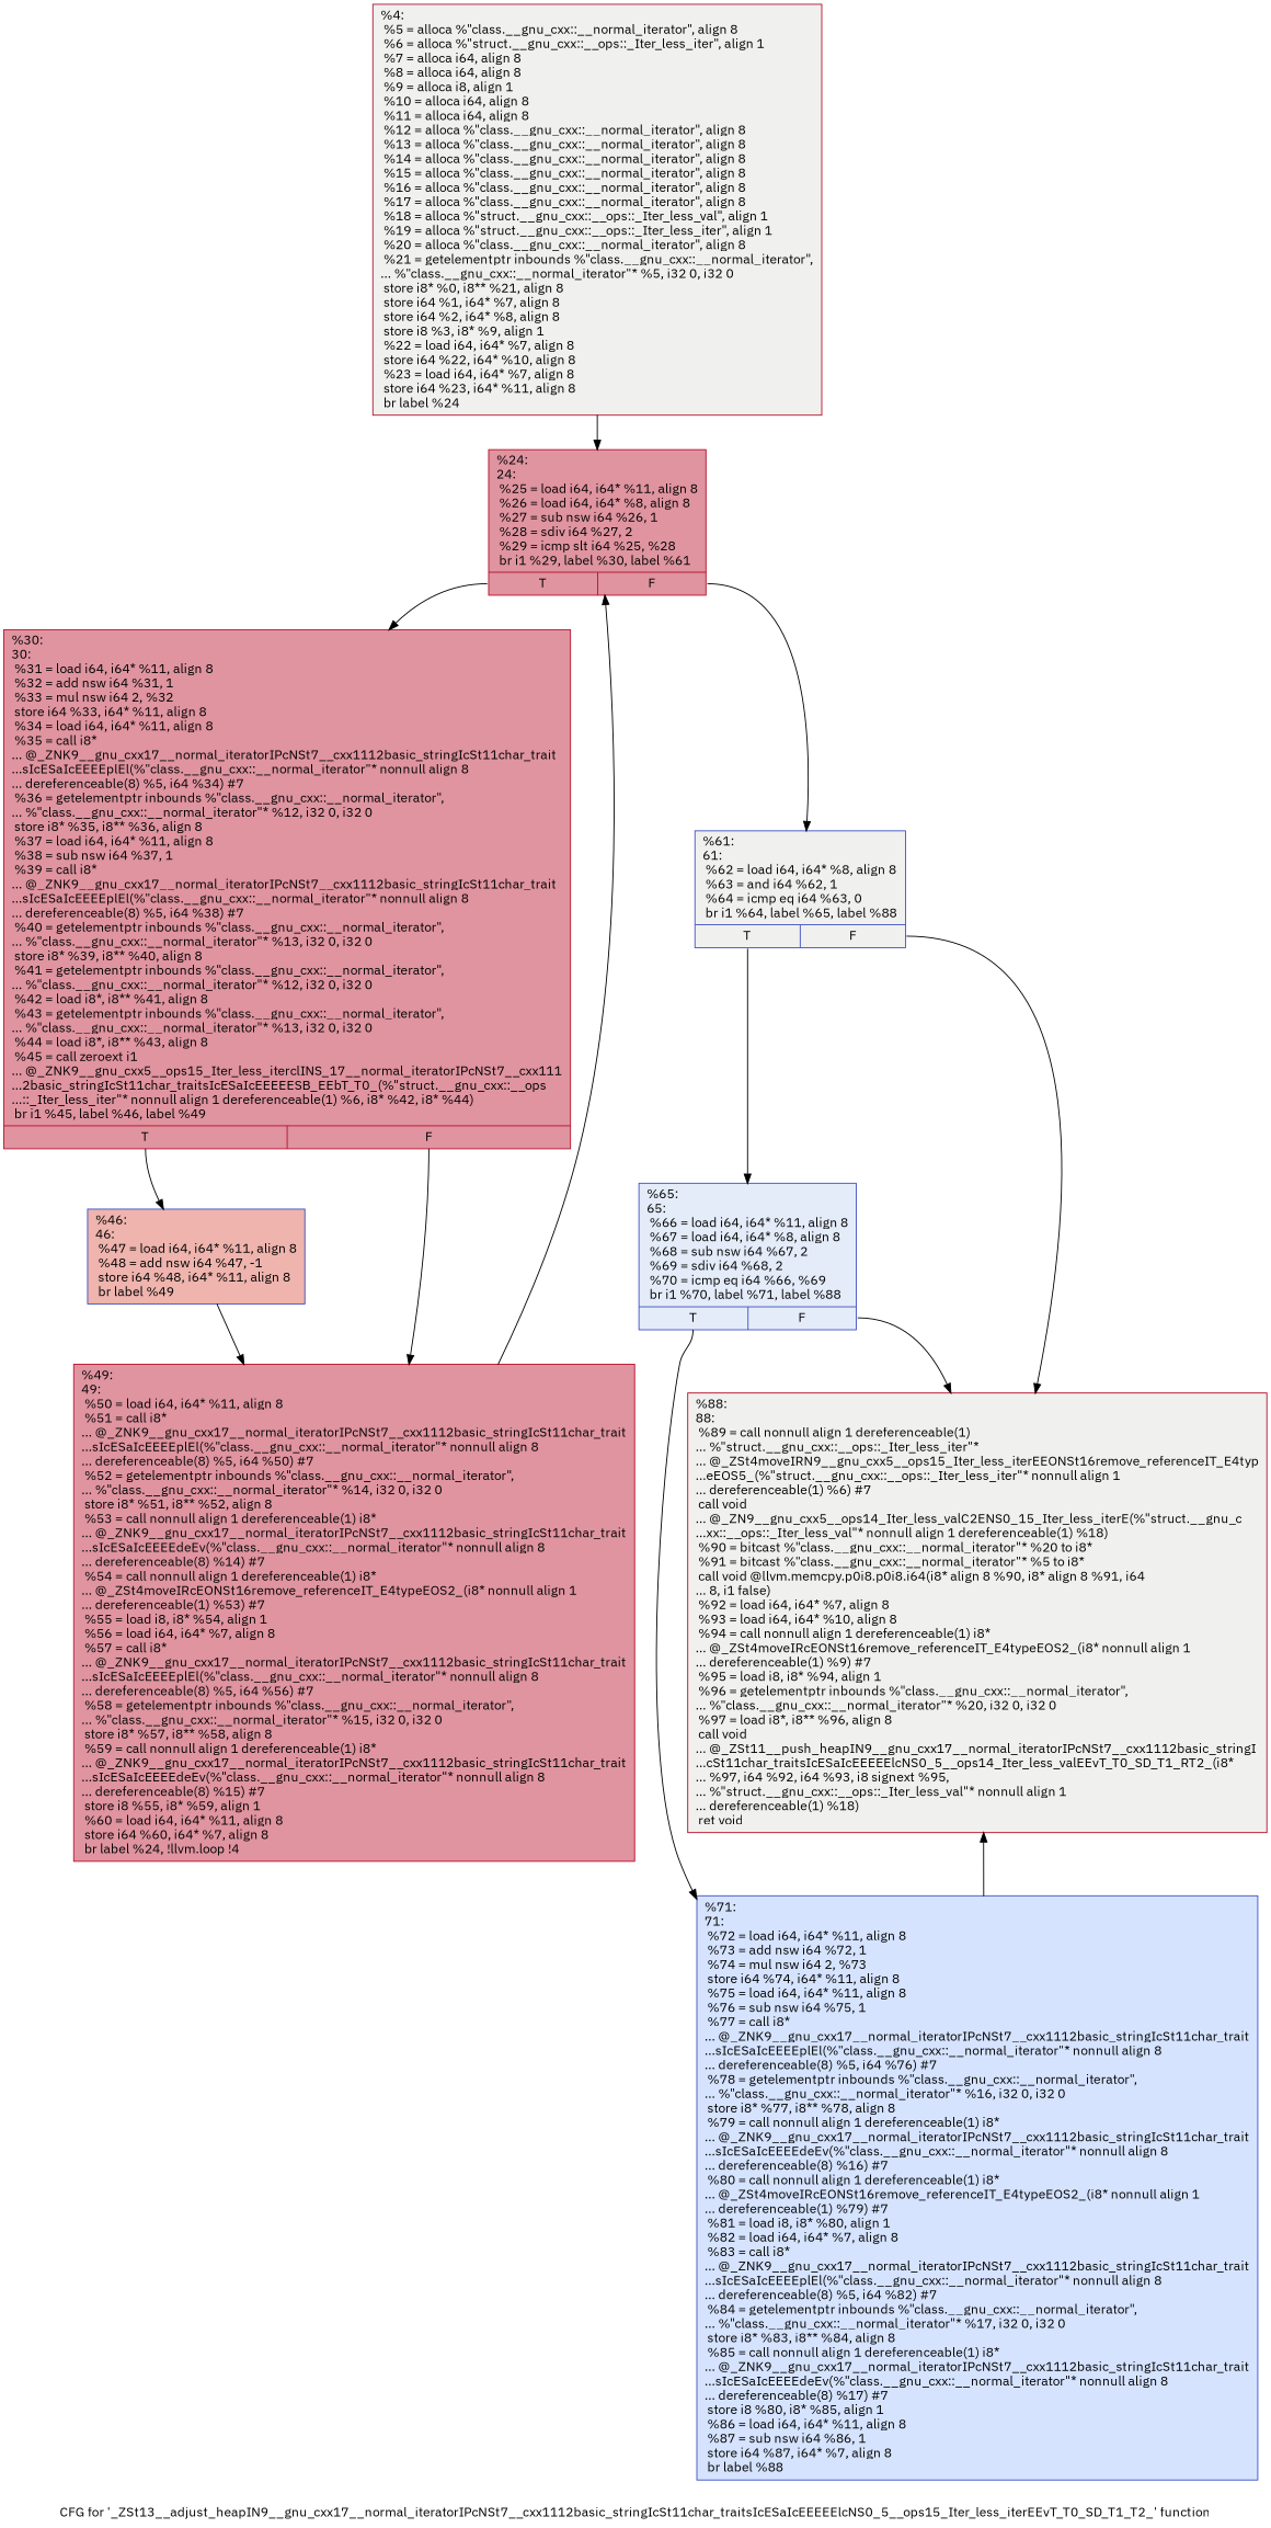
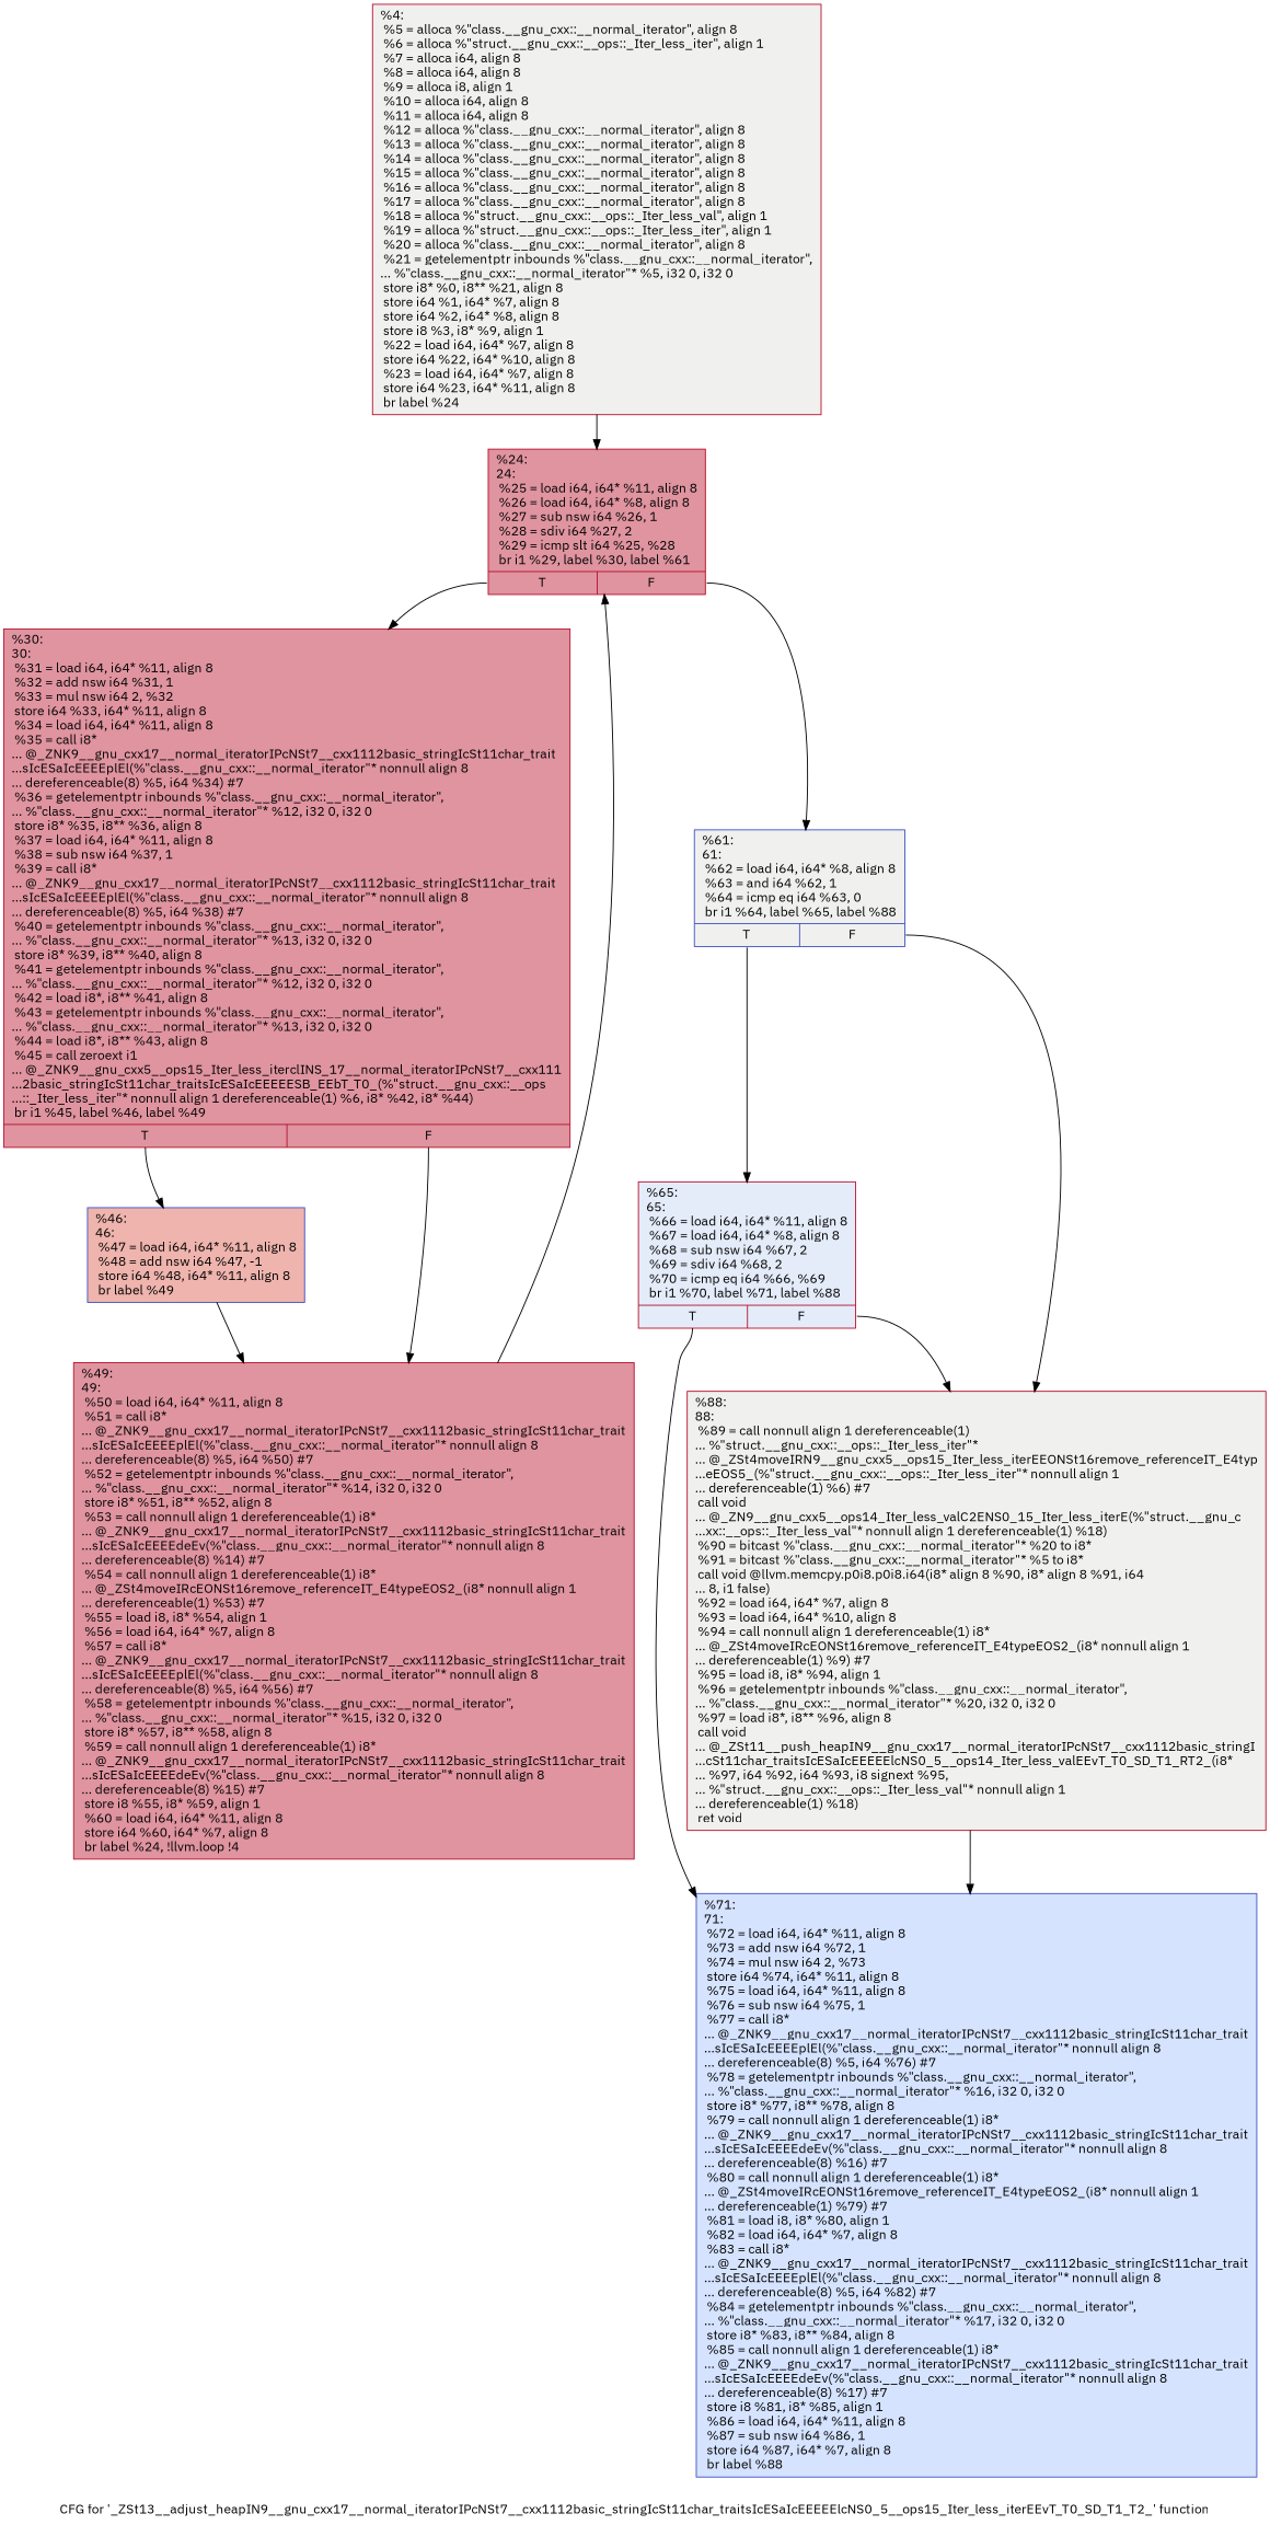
  digraph {
    fontname="IBM Plex Sans"
    label="CFG for '_ZSt13__adjust_heapIN9__gnu_cxx17__normal_iteratorIPcNSt7__cxx1112basic_stringIcSt11char_traitsIcESaIcEEEEElcNS0_5__ops15_Iter_less_iterEEvT_T0_SD_T1_T2_' function"
    node [color="#b70d28ff" fillcolor="#dedcdb70" fontname="IBM Plex Sans" shape=record style=filled]
    edge [fontname="IBM Plex Sans"]
    n1 [label="{%4:\l  %5 = alloca %\"class.__gnu_cxx::__normal_iterator\", align 8\l  %6 = alloca %\"struct.__gnu_cxx::__ops::_Iter_less_iter\", align 1\l  %7 = alloca i64, align 8\l  %8 = alloca i64, align 8\l  %9 = alloca i8, align 1\l  %10 = alloca i64, align 8\l  %11 = alloca i64, align 8\l  %12 = alloca %\"class.__gnu_cxx::__normal_iterator\", align 8\l  %13 = alloca %\"class.__gnu_cxx::__normal_iterator\", align 8\l  %14 = alloca %\"class.__gnu_cxx::__normal_iterator\", align 8\l  %15 = alloca %\"class.__gnu_cxx::__normal_iterator\", align 8\l  %16 = alloca %\"class.__gnu_cxx::__normal_iterator\", align 8\l  %17 = alloca %\"class.__gnu_cxx::__normal_iterator\", align 8\l  %18 = alloca %\"struct.__gnu_cxx::__ops::_Iter_less_val\", align 1\l  %19 = alloca %\"struct.__gnu_cxx::__ops::_Iter_less_iter\", align 1\l  %20 = alloca %\"class.__gnu_cxx::__normal_iterator\", align 8\l  %21 = getelementptr inbounds %\"class.__gnu_cxx::__normal_iterator\",\l... %\"class.__gnu_cxx::__normal_iterator\"* %5, i32 0, i32 0\l  store i8* %0, i8** %21, align 8\l  store i64 %1, i64* %7, align 8\l  store i64 %2, i64* %8, align 8\l  store i8 %3, i8* %9, align 1\l  %22 = load i64, i64* %7, align 8\l  store i64 %22, i64* %10, align 8\l  %23 = load i64, i64* %7, align 8\l  store i64 %23, i64* %11, align 8\l  br label %24\l}"]
    n2 [fillcolor="#b70d2870" label="{%24:\l24:                                               \l  %25 = load i64, i64* %11, align 8\l  %26 = load i64, i64* %8, align 8\l  %27 = sub nsw i64 %26, 1\l  %28 = sdiv i64 %27, 2\l  %29 = icmp slt i64 %25, %28\l  br i1 %29, label %30, label %61\l|{<s0>T|<s1>F}}"]
    n3 [fillcolor="#b70d2870" label="{%30:\l30:                                               \l  %31 = load i64, i64* %11, align 8\l  %32 = add nsw i64 %31, 1\l  %33 = mul nsw i64 2, %32\l  store i64 %33, i64* %11, align 8\l  %34 = load i64, i64* %11, align 8\l  %35 = call i8*\l... @_ZNK9__gnu_cxx17__normal_iteratorIPcNSt7__cxx1112basic_stringIcSt11char_trait\l...sIcESaIcEEEEplEl(%\"class.__gnu_cxx::__normal_iterator\"* nonnull align 8\l... dereferenceable(8) %5, i64 %34) #7\l  %36 = getelementptr inbounds %\"class.__gnu_cxx::__normal_iterator\",\l... %\"class.__gnu_cxx::__normal_iterator\"* %12, i32 0, i32 0\l  store i8* %35, i8** %36, align 8\l  %37 = load i64, i64* %11, align 8\l  %38 = sub nsw i64 %37, 1\l  %39 = call i8*\l... @_ZNK9__gnu_cxx17__normal_iteratorIPcNSt7__cxx1112basic_stringIcSt11char_trait\l...sIcESaIcEEEEplEl(%\"class.__gnu_cxx::__normal_iterator\"* nonnull align 8\l... dereferenceable(8) %5, i64 %38) #7\l  %40 = getelementptr inbounds %\"class.__gnu_cxx::__normal_iterator\",\l... %\"class.__gnu_cxx::__normal_iterator\"* %13, i32 0, i32 0\l  store i8* %39, i8** %40, align 8\l  %41 = getelementptr inbounds %\"class.__gnu_cxx::__normal_iterator\",\l... %\"class.__gnu_cxx::__normal_iterator\"* %12, i32 0, i32 0\l  %42 = load i8*, i8** %41, align 8\l  %43 = getelementptr inbounds %\"class.__gnu_cxx::__normal_iterator\",\l... %\"class.__gnu_cxx::__normal_iterator\"* %13, i32 0, i32 0\l  %44 = load i8*, i8** %43, align 8\l  %45 = call zeroext i1\l... @_ZNK9__gnu_cxx5__ops15_Iter_less_iterclINS_17__normal_iteratorIPcNSt7__cxx111\l...2basic_stringIcSt11char_traitsIcESaIcEEEEESB_EEbT_T0_(%\"struct.__gnu_cxx::__ops\l...::_Iter_less_iter\"* nonnull align 1 dereferenceable(1) %6, i8* %42, i8* %44)\l  br i1 %45, label %46, label %49\l|{<s0>T|<s1>F}}"]
    n4 [color="#3d50c3ff" label="{%61:\l61:                                               \l  %62 = load i64, i64* %8, align 8\l  %63 = and i64 %62, 1\l  %64 = icmp eq i64 %63, 0\l  br i1 %64, label %65, label %88\l|{<s0>T|<s1>F}}"]
    n5 [color="#3d50c3ff" fillcolor="#d8564670" label="{%46:\l46:                                               \l  %47 = load i64, i64* %11, align 8\l  %48 = add nsw i64 %47, -1\l  store i64 %48, i64* %11, align 8\l  br label %49\l}"]
    n6 [fillcolor="#b70d2870" label="{%49:\l49:                                               \l  %50 = load i64, i64* %11, align 8\l  %51 = call i8*\l... @_ZNK9__gnu_cxx17__normal_iteratorIPcNSt7__cxx1112basic_stringIcSt11char_trait\l...sIcESaIcEEEEplEl(%\"class.__gnu_cxx::__normal_iterator\"* nonnull align 8\l... dereferenceable(8) %5, i64 %50) #7\l  %52 = getelementptr inbounds %\"class.__gnu_cxx::__normal_iterator\",\l... %\"class.__gnu_cxx::__normal_iterator\"* %14, i32 0, i32 0\l  store i8* %51, i8** %52, align 8\l  %53 = call nonnull align 1 dereferenceable(1) i8*\l... @_ZNK9__gnu_cxx17__normal_iteratorIPcNSt7__cxx1112basic_stringIcSt11char_trait\l...sIcESaIcEEEEdeEv(%\"class.__gnu_cxx::__normal_iterator\"* nonnull align 8\l... dereferenceable(8) %14) #7\l  %54 = call nonnull align 1 dereferenceable(1) i8*\l... @_ZSt4moveIRcEONSt16remove_referenceIT_E4typeEOS2_(i8* nonnull align 1\l... dereferenceable(1) %53) #7\l  %55 = load i8, i8* %54, align 1\l  %56 = load i64, i64* %7, align 8\l  %57 = call i8*\l... @_ZNK9__gnu_cxx17__normal_iteratorIPcNSt7__cxx1112basic_stringIcSt11char_trait\l...sIcESaIcEEEEplEl(%\"class.__gnu_cxx::__normal_iterator\"* nonnull align 8\l... dereferenceable(8) %5, i64 %56) #7\l  %58 = getelementptr inbounds %\"class.__gnu_cxx::__normal_iterator\",\l... %\"class.__gnu_cxx::__normal_iterator\"* %15, i32 0, i32 0\l  store i8* %57, i8** %58, align 8\l  %59 = call nonnull align 1 dereferenceable(1) i8*\l... @_ZNK9__gnu_cxx17__normal_iteratorIPcNSt7__cxx1112basic_stringIcSt11char_trait\l...sIcESaIcEEEEdeEv(%\"class.__gnu_cxx::__normal_iterator\"* nonnull align 8\l... dereferenceable(8) %15) #7\l  store i8 %55, i8* %59, align 1\l  %60 = load i64, i64* %11, align 8\l  store i64 %60, i64* %7, align 8\l  br label %24, !llvm.loop !4\l}"]
-   n7 [color="#3d50c3ff" fillcolor="#c1d4f470" label="{%65:\l65:                                               \l  %66 = load i64, i64* %11, align 8\l  %67 = load i64, i64* %8, align 8\l  %68 = sub nsw i64 %67, 2\l  %69 = sdiv i64 %68, 2\l  %70 = icmp eq i64 %66, %69\l  br i1 %70, label %71, label %88\l|{<s0>T|<s1>F}}"]
+   n7 [fillcolor="#c1d4f470" label="{%65:\l65:                                               \l  %66 = load i64, i64* %11, align 8\l  %67 = load i64, i64* %8, align 8\l  %68 = sub nsw i64 %67, 2\l  %69 = sdiv i64 %68, 2\l  %70 = icmp eq i64 %66, %69\l  br i1 %70, label %71, label %88\l|{<s0>T|<s1>F}}"]
    n8 [label="{%88:\l88:                                               \l  %89 = call nonnull align 1 dereferenceable(1)\l... %\"struct.__gnu_cxx::__ops::_Iter_less_iter\"*\l... @_ZSt4moveIRN9__gnu_cxx5__ops15_Iter_less_iterEEONSt16remove_referenceIT_E4typ\l...eEOS5_(%\"struct.__gnu_cxx::__ops::_Iter_less_iter\"* nonnull align 1\l... dereferenceable(1) %6) #7\l  call void\l... @_ZN9__gnu_cxx5__ops14_Iter_less_valC2ENS0_15_Iter_less_iterE(%\"struct.__gnu_c\l...xx::__ops::_Iter_less_val\"* nonnull align 1 dereferenceable(1) %18)\l  %90 = bitcast %\"class.__gnu_cxx::__normal_iterator\"* %20 to i8*\l  %91 = bitcast %\"class.__gnu_cxx::__normal_iterator\"* %5 to i8*\l  call void @llvm.memcpy.p0i8.p0i8.i64(i8* align 8 %90, i8* align 8 %91, i64\l... 8, i1 false)\l  %92 = load i64, i64* %7, align 8\l  %93 = load i64, i64* %10, align 8\l  %94 = call nonnull align 1 dereferenceable(1) i8*\l... @_ZSt4moveIRcEONSt16remove_referenceIT_E4typeEOS2_(i8* nonnull align 1\l... dereferenceable(1) %9) #7\l  %95 = load i8, i8* %94, align 1\l  %96 = getelementptr inbounds %\"class.__gnu_cxx::__normal_iterator\",\l... %\"class.__gnu_cxx::__normal_iterator\"* %20, i32 0, i32 0\l  %97 = load i8*, i8** %96, align 8\l  call void\l... @_ZSt11__push_heapIN9__gnu_cxx17__normal_iteratorIPcNSt7__cxx1112basic_stringI\l...cSt11char_traitsIcESaIcEEEEElcNS0_5__ops14_Iter_less_valEEvT_T0_SD_T1_RT2_(i8*\l... %97, i64 %92, i64 %93, i8 signext %95,\l... %\"struct.__gnu_cxx::__ops::_Iter_less_val\"* nonnull align 1\l... dereferenceable(1) %18)\l  ret void\l}"]
-   n9 [color="#3d50c3ff" fillcolor="#a1c0ff70" label="{%71:\l71:                                               \l  %72 = load i64, i64* %11, align 8\l  %73 = add nsw i64 %72, 1\l  %74 = mul nsw i64 2, %73\l  store i64 %74, i64* %11, align 8\l  %75 = load i64, i64* %11, align 8\l  %76 = sub nsw i64 %75, 1\l  %77 = call i8*\l... @_ZNK9__gnu_cxx17__normal_iteratorIPcNSt7__cxx1112basic_stringIcSt11char_trait\l...sIcESaIcEEEEplEl(%\"class.__gnu_cxx::__normal_iterator\"* nonnull align 8\l... dereferenceable(8) %5, i64 %76) #7\l  %78 = getelementptr inbounds %\"class.__gnu_cxx::__normal_iterator\",\l... %\"class.__gnu_cxx::__normal_iterator\"* %16, i32 0, i32 0\l  store i8* %77, i8** %78, align 8\l  %79 = call nonnull align 1 dereferenceable(1) i8*\l... @_ZNK9__gnu_cxx17__normal_iteratorIPcNSt7__cxx1112basic_stringIcSt11char_trait\l...sIcESaIcEEEEdeEv(%\"class.__gnu_cxx::__normal_iterator\"* nonnull align 8\l... dereferenceable(8) %16) #7\l  %80 = call nonnull align 1 dereferenceable(1) i8*\l... @_ZSt4moveIRcEONSt16remove_referenceIT_E4typeEOS2_(i8* nonnull align 1\l... dereferenceable(1) %79) #7\l  %81 = load i8, i8* %80, align 1\l  %82 = load i64, i64* %7, align 8\l  %83 = call i8*\l... @_ZNK9__gnu_cxx17__normal_iteratorIPcNSt7__cxx1112basic_stringIcSt11char_trait\l...sIcESaIcEEEEplEl(%\"class.__gnu_cxx::__normal_iterator\"* nonnull align 8\l... dereferenceable(8) %5, i64 %82) #7\l  %84 = getelementptr inbounds %\"class.__gnu_cxx::__normal_iterator\",\l... %\"class.__gnu_cxx::__normal_iterator\"* %17, i32 0, i32 0\l  store i8* %83, i8** %84, align 8\l  %85 = call nonnull align 1 dereferenceable(1) i8*\l... @_ZNK9__gnu_cxx17__normal_iteratorIPcNSt7__cxx1112basic_stringIcSt11char_trait\l...sIcESaIcEEEEdeEv(%\"class.__gnu_cxx::__normal_iterator\"* nonnull align 8\l... dereferenceable(8) %17) #7\l  store i8 %80, i8* %85, align 1\l  %86 = load i64, i64* %11, align 8\l  %87 = sub nsw i64 %86, 1\l  store i64 %87, i64* %7, align 8\l  br label %88\l}"]
+   n9 [color="#3d50c3ff" fillcolor="#a1c0ff70" label="{%71:\l71:                                               \l  %72 = load i64, i64* %11, align 8\l  %73 = add nsw i64 %72, 1\l  %74 = mul nsw i64 2, %73\l  store i64 %74, i64* %11, align 8\l  %75 = load i64, i64* %11, align 8\l  %76 = sub nsw i64 %75, 1\l  %77 = call i8*\l... @_ZNK9__gnu_cxx17__normal_iteratorIPcNSt7__cxx1112basic_stringIcSt11char_trait\l...sIcESaIcEEEEplEl(%\"class.__gnu_cxx::__normal_iterator\"* nonnull align 8\l... dereferenceable(8) %5, i64 %76) #7\l  %78 = getelementptr inbounds %\"class.__gnu_cxx::__normal_iterator\",\l... %\"class.__gnu_cxx::__normal_iterator\"* %16, i32 0, i32 0\l  store i8* %77, i8** %78, align 8\l  %79 = call nonnull align 1 dereferenceable(1) i8*\l... @_ZNK9__gnu_cxx17__normal_iteratorIPcNSt7__cxx1112basic_stringIcSt11char_trait\l...sIcESaIcEEEEdeEv(%\"class.__gnu_cxx::__normal_iterator\"* nonnull align 8\l... dereferenceable(8) %16) #7\l  %80 = call nonnull align 1 dereferenceable(1) i8*\l... @_ZSt4moveIRcEONSt16remove_referenceIT_E4typeEOS2_(i8* nonnull align 1\l... dereferenceable(1) %79) #7\l  %81 = load i8, i8* %80, align 1\l  %82 = load i64, i64* %7, align 8\l  %83 = call i8*\l... @_ZNK9__gnu_cxx17__normal_iteratorIPcNSt7__cxx1112basic_stringIcSt11char_trait\l...sIcESaIcEEEEplEl(%\"class.__gnu_cxx::__normal_iterator\"* nonnull align 8\l... dereferenceable(8) %5, i64 %82) #7\l  %84 = getelementptr inbounds %\"class.__gnu_cxx::__normal_iterator\",\l... %\"class.__gnu_cxx::__normal_iterator\"* %17, i32 0, i32 0\l  store i8* %83, i8** %84, align 8\l  %85 = call nonnull align 1 dereferenceable(1) i8*\l... @_ZNK9__gnu_cxx17__normal_iteratorIPcNSt7__cxx1112basic_stringIcSt11char_trait\l...sIcESaIcEEEEdeEv(%\"class.__gnu_cxx::__normal_iterator\"* nonnull align 8\l... dereferenceable(8) %17) #7\l  store i8 %81, i8* %85, align 1\l  %86 = load i64, i64* %11, align 8\l  %87 = sub nsw i64 %86, 1\l  store i64 %87, i64* %7, align 8\l  br label %88\l}"]
    n1 -> n2
    n2 -> n3 [tailport=s0]
    n2 -> n4 [tailport=s1]
    n3 -> n5 [tailport=s0]
    n3 -> n6 [tailport=s1]
    n4 -> n7 [tailport=s0]
    n4 -> n8 [tailport=s1]
    n5 -> n6
    n6 -> n2
    n7 -> n8 [tailport=s1]
    n7 -> n9 [tailport=s0]
-   n9 -> n8
+   n8 -> n9
  }
